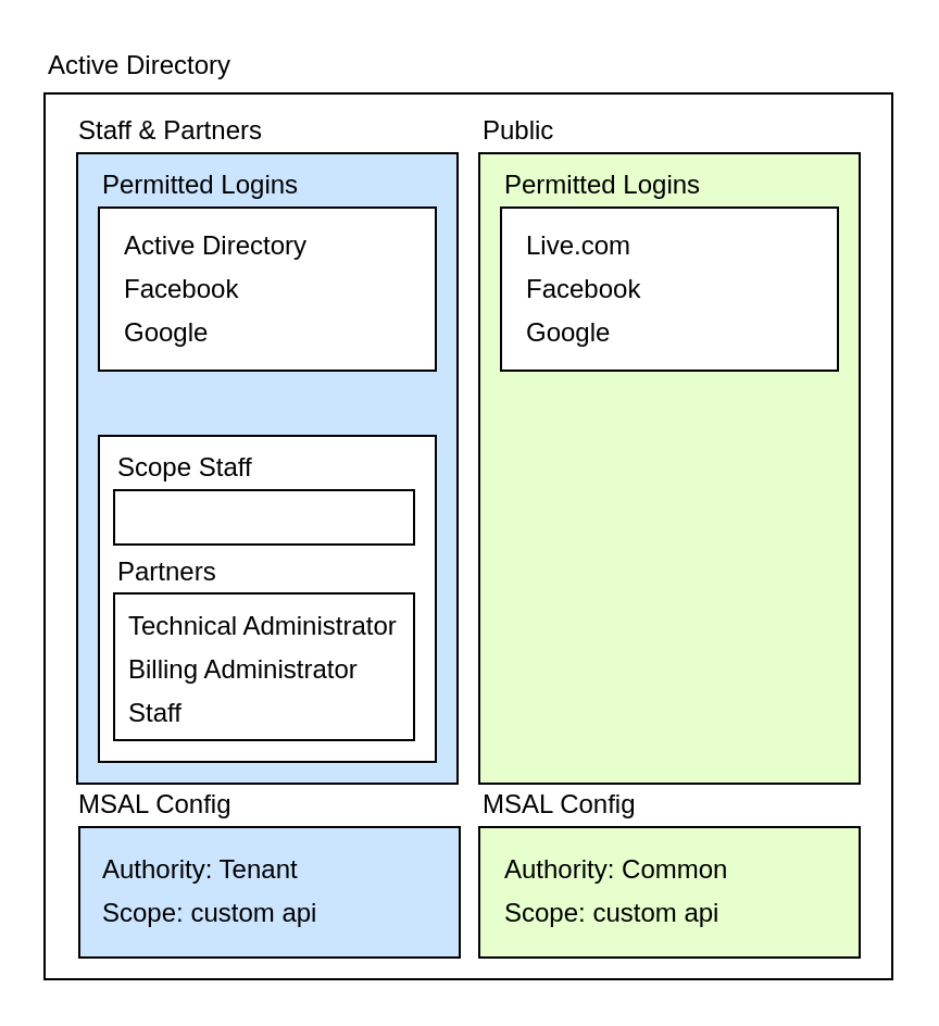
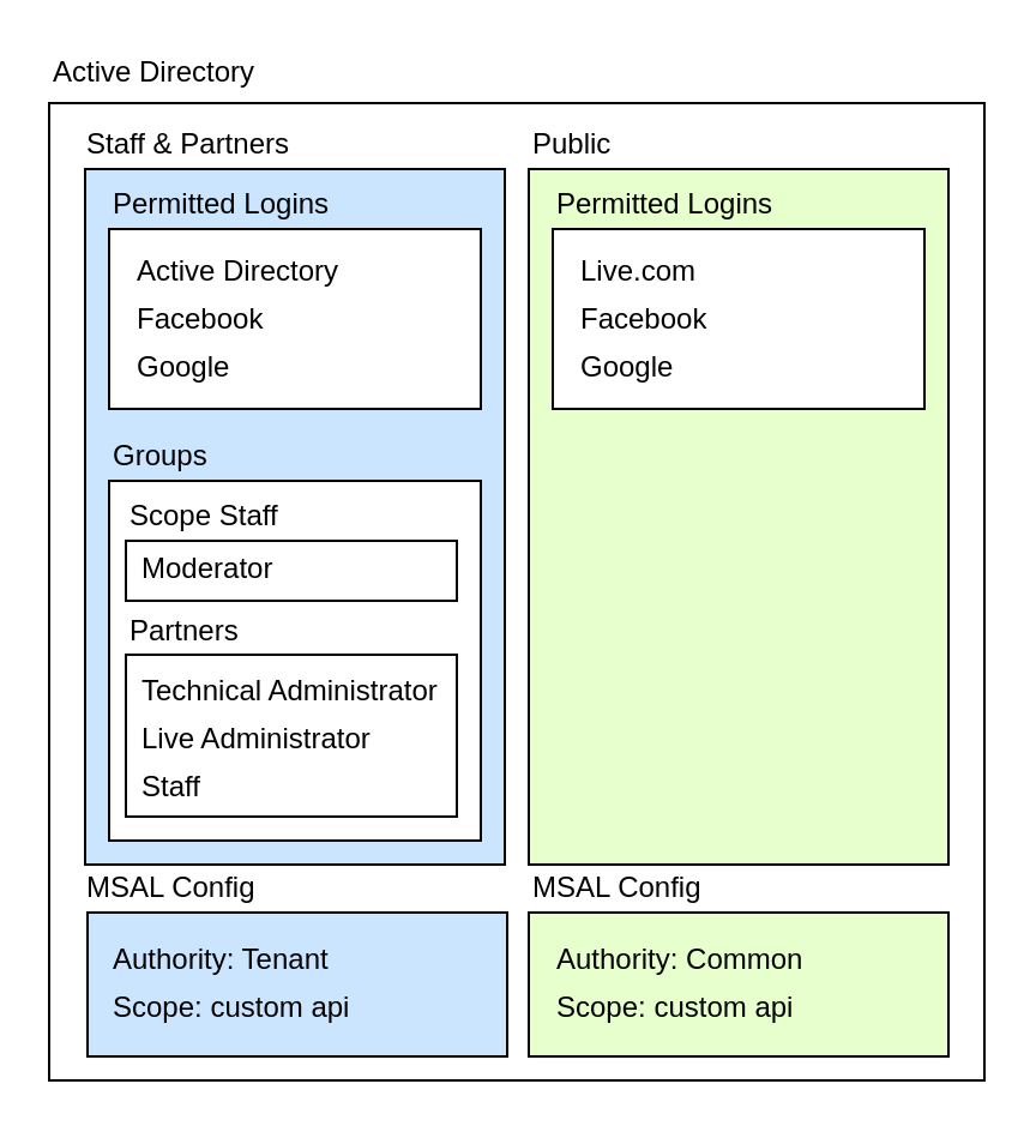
  <mxCell id="0" />
  <mxCell id="1" parent="0" />
  <mxCell id="2" value="" style="rounded=0;whiteSpace=wrap;html=1;" parent="1" vertex="1"><mxGeometry x="20" y="42.5" width="390" height="407.5" as="geometry" /></mxCell>
  <mxCell id="3" value="" style="rounded=0;whiteSpace=wrap;html=1;align=left;fillColor=#CCE5FF;" parent="1" vertex="1"><mxGeometry x="35" y="70" width="175" height="290" as="geometry" /></mxCell>
  <mxCell id="4" value="Active Directory" style="text;html=1;strokeColor=none;fillColor=none;align=left;verticalAlign=middle;whiteSpace=wrap;rounded=0;" parent="1" vertex="1"><mxGeometry x="20" y="20" width="320" height="20" as="geometry" /></mxCell>
  <mxCell id="5" value="Staff &amp;amp; Partners" style="text;html=1;strokeColor=none;fillColor=none;align=left;verticalAlign=middle;whiteSpace=wrap;rounded=0;" parent="1" vertex="1"><mxGeometry x="34" y="50" width="110" height="20" as="geometry" /></mxCell>
  <mxCell id="6" value="" style="rounded=0;whiteSpace=wrap;html=1;" parent="1" vertex="1"><mxGeometry x="45" y="200" width="155" height="150" as="geometry" /></mxCell>
+ <mxCell id="7" value="Groups" style="text;html=1;strokeColor=none;fillColor=none;align=left;verticalAlign=middle;whiteSpace=wrap;rounded=0;" parent="1" vertex="1"><mxGeometry x="45" y="180" width="110" height="20" as="geometry" /></mxCell>
  <mxCell id="8" value="" style="rounded=0;whiteSpace=wrap;html=1;align=left;" parent="1" vertex="1"><mxGeometry x="45" y="95" width="155" height="75" as="geometry" /></mxCell>
  <mxCell id="9" value="Permitted Logins" style="text;html=1;strokeColor=none;fillColor=none;align=left;verticalAlign=middle;whiteSpace=wrap;rounded=0;" parent="1" vertex="1"><mxGeometry x="45" y="75" width="110" height="20" as="geometry" /></mxCell>
  <mxCell id="10" value="Active Directory" style="text;html=1;strokeColor=none;fillColor=none;align=left;verticalAlign=middle;whiteSpace=wrap;rounded=0;" parent="1" vertex="1"><mxGeometry x="55" y="102.5" width="100" height="20" as="geometry" /></mxCell>
  <mxCell id="11" value="Facebook" style="text;html=1;strokeColor=none;fillColor=none;align=left;verticalAlign=middle;whiteSpace=wrap;rounded=0;" parent="1" vertex="1"><mxGeometry x="55" y="122.5" width="100" height="20" as="geometry" /></mxCell>
  <mxCell id="12" value="Google" style="text;html=1;strokeColor=none;fillColor=none;align=left;verticalAlign=middle;whiteSpace=wrap;rounded=0;" parent="1" vertex="1"><mxGeometry x="55" y="142.5" width="100" height="20" as="geometry" /></mxCell>
  <mxCell id="13" value="" style="rounded=0;whiteSpace=wrap;html=1;align=left;" parent="1" vertex="1"><mxGeometry x="52" y="225" width="138" height="25" as="geometry" /></mxCell>
  <mxCell id="14" value="Scope Staff&amp;nbsp;" style="text;html=1;strokeColor=none;fillColor=none;align=left;verticalAlign=middle;whiteSpace=wrap;rounded=0;" parent="1" vertex="1"><mxGeometry x="52" y="205" width="110" height="20" as="geometry" /></mxCell>
  <mxCell id="15" value="" style="rounded=0;whiteSpace=wrap;html=1;align=left;" parent="1" vertex="1"><mxGeometry x="52" y="272.5" width="138" height="67.5" as="geometry" /></mxCell>
  <mxCell id="16" value="Partners" style="text;html=1;strokeColor=none;fillColor=none;align=left;verticalAlign=middle;whiteSpace=wrap;rounded=0;" parent="1" vertex="1"><mxGeometry x="52" y="252.5" width="110" height="20" as="geometry" /></mxCell>
+ <mxCell id="17" value="Moderator" style="text;html=1;strokeColor=none;fillColor=none;align=left;verticalAlign=middle;whiteSpace=wrap;rounded=0;" parent="1" vertex="1"><mxGeometry x="57" y="227" width="100" height="20" as="geometry" /></mxCell>
  <mxCell id="18" value="Technical Administrator" style="text;html=1;strokeColor=none;fillColor=none;align=left;verticalAlign=middle;whiteSpace=wrap;rounded=0;" parent="1" vertex="1"><mxGeometry x="57" y="277.5" width="133" height="20" as="geometry" /></mxCell>
- <mxCell id="19" value="Billing Administrator" style="text;html=1;strokeColor=none;fillColor=none;align=left;verticalAlign=middle;whiteSpace=wrap;rounded=0;" parent="1" vertex="1"><mxGeometry x="57" y="297.5" width="133" height="20" as="geometry" /></mxCell>
+ <mxCell id="19" value="Live Administrator" style="text;html=1;strokeColor=none;fillColor=none;align=left;verticalAlign=middle;whiteSpace=wrap;rounded=0;" parent="1" vertex="1"><mxGeometry x="57" y="297.5" width="133" height="20" as="geometry" /></mxCell>
  <mxCell id="20" value="Staff" style="text;html=1;strokeColor=none;fillColor=none;align=left;verticalAlign=middle;whiteSpace=wrap;rounded=0;" parent="1" vertex="1"><mxGeometry x="57" y="317.5" width="133" height="20" as="geometry" /></mxCell>
  <mxCell id="21" value="" style="rounded=0;whiteSpace=wrap;html=1;align=left;fillColor=#E6FFCC;" parent="1" vertex="1"><mxGeometry x="220" y="70" width="175" height="290" as="geometry" /></mxCell>
  <mxCell id="22" value="" style="rounded=0;whiteSpace=wrap;html=1;align=left;" parent="1" vertex="1"><mxGeometry x="230" y="95" width="155" height="75" as="geometry" /></mxCell>
  <mxCell id="23" value="Live.com" style="text;html=1;strokeColor=none;fillColor=none;align=left;verticalAlign=middle;whiteSpace=wrap;rounded=0;" parent="1" vertex="1"><mxGeometry x="240" y="102.5" width="100" height="20" as="geometry" /></mxCell>
  <mxCell id="24" value="Facebook" style="text;html=1;strokeColor=none;fillColor=none;align=left;verticalAlign=middle;whiteSpace=wrap;rounded=0;" parent="1" vertex="1"><mxGeometry x="240" y="122.5" width="100" height="20" as="geometry" /></mxCell>
  <mxCell id="25" value="Google" style="text;html=1;strokeColor=none;fillColor=none;align=left;verticalAlign=middle;whiteSpace=wrap;rounded=0;" parent="1" vertex="1"><mxGeometry x="240" y="142.5" width="100" height="20" as="geometry" /></mxCell>
  <mxCell id="26" value="Permitted Logins" style="text;html=1;strokeColor=none;fillColor=none;align=left;verticalAlign=middle;whiteSpace=wrap;rounded=0;" parent="1" vertex="1"><mxGeometry x="230" y="75" width="110" height="20" as="geometry" /></mxCell>
  <mxCell id="27" value="Public" style="text;html=1;strokeColor=none;fillColor=none;align=left;verticalAlign=middle;whiteSpace=wrap;rounded=0;" parent="1" vertex="1"><mxGeometry x="220" y="50" width="110" height="20" as="geometry" /></mxCell>
  <mxCell id="28" value="" style="rounded=0;whiteSpace=wrap;html=1;align=left;fillColor=#CCE5FF;" parent="1" vertex="1"><mxGeometry x="36" y="380" width="175" height="60" as="geometry" /></mxCell>
  <mxCell id="29" value="" style="rounded=0;whiteSpace=wrap;html=1;align=left;fillColor=#E6FFCC;" parent="1" vertex="1"><mxGeometry x="220" y="380" width="175" height="60" as="geometry" /></mxCell>
  <mxCell id="30" value="MSAL Config" style="text;html=1;strokeColor=none;fillColor=none;align=left;verticalAlign=middle;whiteSpace=wrap;rounded=0;" parent="1" vertex="1"><mxGeometry x="34" y="360" width="110" height="20" as="geometry" /></mxCell>
  <mxCell id="31" value="MSAL Config" style="text;html=1;strokeColor=none;fillColor=none;align=left;verticalAlign=middle;whiteSpace=wrap;rounded=0;" parent="1" vertex="1"><mxGeometry x="220" y="360" width="110" height="20" as="geometry" /></mxCell>
  <mxCell id="32" value="Authority: Tenant" style="text;html=1;strokeColor=none;fillColor=none;align=left;verticalAlign=middle;whiteSpace=wrap;rounded=0;" parent="1" vertex="1"><mxGeometry x="45" y="390" width="110" height="20" as="geometry" /></mxCell>
  <mxCell id="33" value="Authority: Common" style="text;html=1;strokeColor=none;fillColor=none;align=left;verticalAlign=middle;whiteSpace=wrap;rounded=0;" parent="1" vertex="1"><mxGeometry x="230" y="390" width="110" height="20" as="geometry" /></mxCell>
  <mxCell id="34" value="Scope: custom api" style="text;html=1;strokeColor=none;fillColor=none;align=left;verticalAlign=middle;whiteSpace=wrap;rounded=0;" parent="1" vertex="1"><mxGeometry x="45" y="410" width="110" height="20" as="geometry" /></mxCell>
  <mxCell id="35" value="Scope: custom api" style="text;html=1;strokeColor=none;fillColor=none;align=left;verticalAlign=middle;whiteSpace=wrap;rounded=0;" parent="1" vertex="1"><mxGeometry x="230" y="410" width="110" height="20" as="geometry" /></mxCell>
